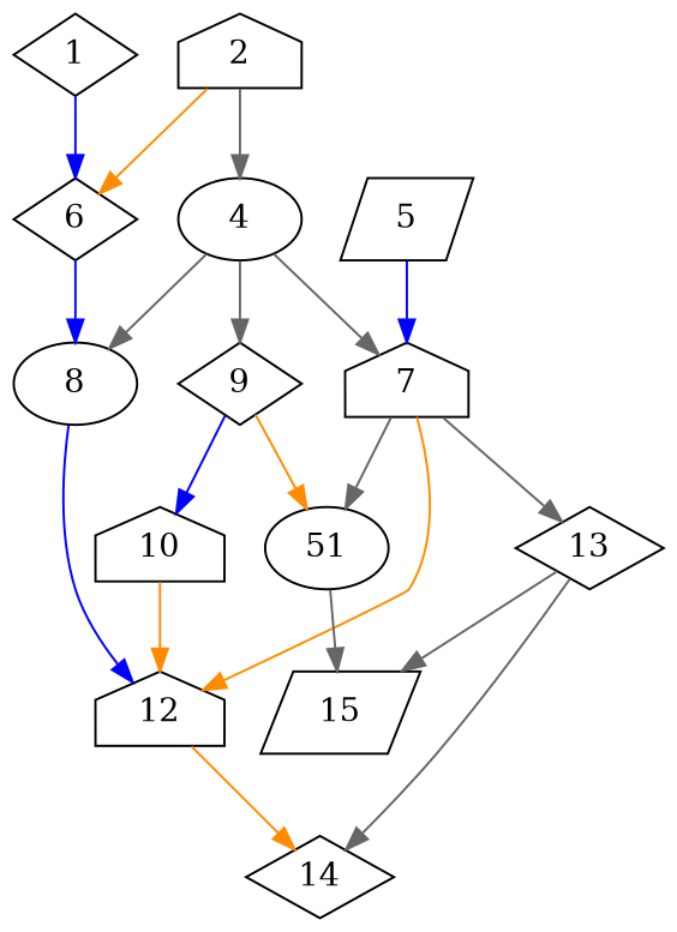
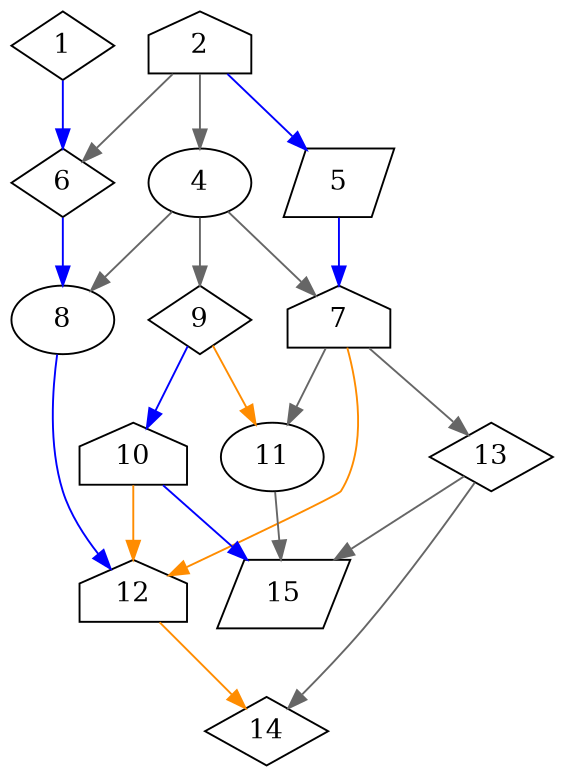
  digraph {
    node [alpha=0.14 shape=diamond]
    edge [color=gray40]
    1 [expect_size=37539840]
    6 [alpha=0.02 expect_size=42345472]
    8 [alpha=0.05 expect_size=17211392 shape=ellipse]
    12 [expect_size=44237824 shape=house]
    2 [alpha=0.16 expect_size=25123840 shape=house]
    4 [alpha=0.03 expect_size=39296000 shape=ellipse]
    5 [alpha=0.11 expect_size=8777728 shape=parallelogram]
    7 [alpha=0.17 expect_size=49150976 shape=house]
    9 [alpha=0.01 expect_size=33785856]
-   11 [alpha=0.00 expect_size=10772480 shape=ellipse label=51]
+   11 [alpha=0.00 expect_size=10772480 shape=ellipse]
    13 [alpha=0.02 expect_size=35764224]
    10 [alpha=0.00 expect_size=21751808 shape=house]
    15 [alpha=0.19 expect_size=39810048 shape=parallelogram]
    14 [alpha=0.06 expect_size=32598016]
    1 -> 6 [color=blue]
    6 -> 8 [color=blue]
    8 -> 12 [color=blue]
    12 -> 14 [color=darkorange]
-   2 -> 6 [color=darkorange]
+   2 -> 6
    2 -> 4
+   2 -> 5 [color=blue]
    4 -> 8
    4 -> 7
    4 -> 9
    5 -> 7 [color=blue]
    7 -> 12 [color=darkorange]
    7 -> 11
    7 -> 13
    9 -> 11 [color=darkorange]
    9 -> 10 [color=blue]
    11 -> 15
    13 -> 15
    13 -> 14
    10 -> 12 [color=darkorange]
+   10 -> 15 [color=blue]
  }
